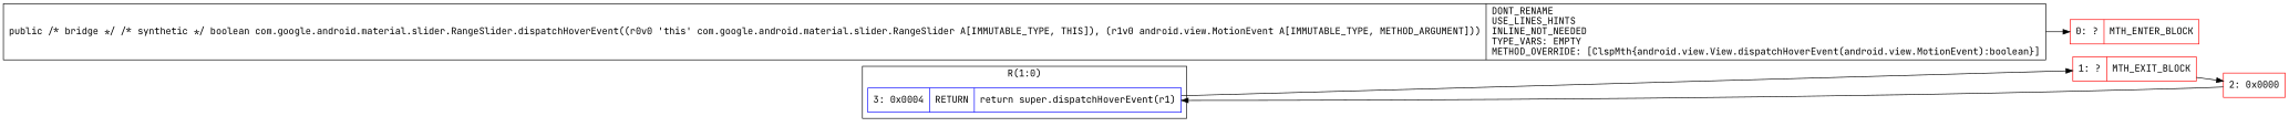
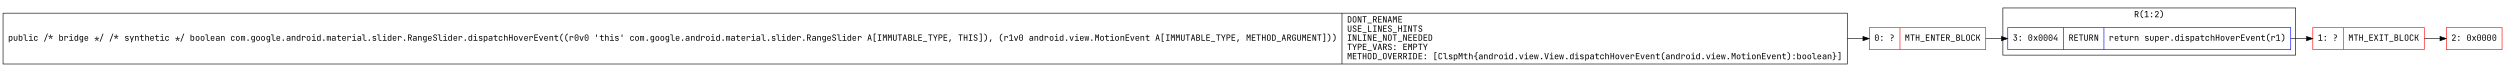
  digraph {
    fontname="JetBrains Mono"
    rankdir=LR
    node [color=red fontname="JetBrains Mono" shape=record]
    edge [fontname="JetBrains Mono"]
    n1 [color=blue label="{3\:\ 0x0004|RETURN\l|return super.dispatchHoverEvent(r1)\l}"]
    n2 [label="{1\:\ ?|MTH_EXIT_BLOCK\l}"]
    n3 [label="{2\:\ 0x0000}"]
    n4 [label="{0\:\ ?|MTH_ENTER_BLOCK\l}"]
    n5 [label="{public \/* bridge *\/ \/* synthetic *\/ boolean com.google.android.material.slider.RangeSlider.dispatchHoverEvent((r0v0 'this' com.google.android.material.slider.RangeSlider A[IMMUTABLE_TYPE, THIS]), (r1v0 android.view.MotionEvent A[IMMUTABLE_TYPE, METHOD_ARGUMENT]))  | DONT_RENAME\lUSE_LINES_HINTS\lINLINE_NOT_NEEDED\lTYPE_VARS: EMPTY\lMETHOD_OVERRIDE: [ClspMth\{android.view.View.dispatchHoverEvent(android.view.MotionEvent):boolean\}]\l}" color=""]
    subgraph cluster_1 {
-     label="R(1:0)"
+     label="R(1:2)"
      n1
    }
    n1 -> n2
    n2 -> n3
-   n3 -> n1
+   n4 -> n1
    n5 -> n4
  }
